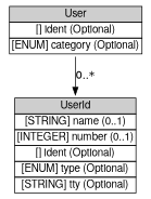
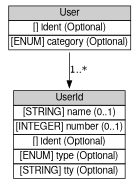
  digraph {
    rankdir=TB
    node [shape=plaintext]
    n1 [height=0.98611 label=<<table BORDER="0" CELLBORDER="1" CELLSPACING="0"> <tr> <td BGCOLOR="#CECECE" HREF="../IDMEFv1/User.html" TITLE="The User class is used to describe users. It is primarily used as a &quot;container&quot; class for the UserId aggregate class, as shown in Figure 16. "><FONT FACE="Nimbus Sans L">User</FONT></td> </tr>" %<tr><td  HREF="../IDMEFv1/User.html" TITLE="A unique identifier for the user; see Section 3.2.9."><FONT FACE="Nimbus Sans L">[] ident (Optional)</FONT></td></tr>%<tr><td  HREF="../IDMEFv1/User.html" TITLE="The type of user represented.  The permitted values for this attribute are shown below.  The default value is &quot;unknown&quot;. (See also Section 10.)"><FONT FACE="Nimbus Sans L">[ENUM] category (Optional)</FONT></td></tr>%</table>> width=2.6389]
    n2 [height=1.8611 label=<<table BORDER="0" CELLBORDER="1" CELLSPACING="0"> <tr> <td BGCOLOR="#CECECE" HREF="../IDMEFv1/UserId.html" TITLE="The UserId class provides specific information about a user. More than one UserId can be used within the User class to indicate attempts to transition from one user to another, or to provide complete information about a user&#39;s (or process&#39;) privileges. "><FONT FACE="Nimbus Sans L">UserId</FONT></td> </tr>" %<tr><td  HREF="../IDMEFv1/UserId.html" TITLE="A user or group name."><FONT FACE="Nimbus Sans L">[STRING] name (0..1)</FONT></td></tr>%<tr><td  HREF="../IDMEFv1/UserId.html" TITLE="A user or group number."><FONT FACE="Nimbus Sans L">[INTEGER] number (0..1)</FONT></td></tr>%<tr><td  HREF="../IDMEFv1/UserId.html" TITLE="A unique identifier for the user id, see Section 3.2.9."><FONT FACE="Nimbus Sans L">[] ident (Optional)</FONT></td></tr>%<tr><td  HREF="../IDMEFv1/UserId.html" TITLE="The type of user information represented.  The permitted values for this attribute are shown below.  The default value is &quot;original-user&quot;.  (See also Section 10.)"><FONT FACE="Nimbus Sans L">[ENUM] type (Optional)</FONT></td></tr>%<tr><td  HREF="../IDMEFv1/UserId.html" TITLE="The tty the user is using."><FONT FACE="Nimbus Sans L">[STRING] tty (Optional)</FONT></td></tr>%</table>> width=2.4444]
-   n1 -> n2 [label="0..*"]
+   n1 -> n2 [label="1..*"]
  }
